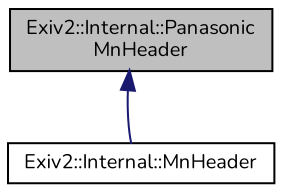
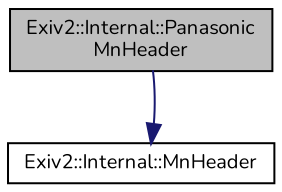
  digraph {
    fontname=Nunito
    node [color=black fontname=Nunito fontsize=10 shape=record style=filled]
    n1 [fillcolor=grey75 fontcolor=black height=0.2 label="Exiv2::Internal::Panasonic\lMnHeader" width=0.4]
    n2 [fillcolor=white height=0.2 label="Exiv2::Internal::MnHeader" width=0.4]
-   n1 -> n2 [color=midnightblue dir=back fontname=Nunito fontsize=10 labelfontname=FreeSans labelfontsize=10 style=solid]
+   n2 -> n1 [color=midnightblue dir=back fontname=Nunito fontsize=10 labelfontname=FreeSans labelfontsize=10 style=solid]
  }
